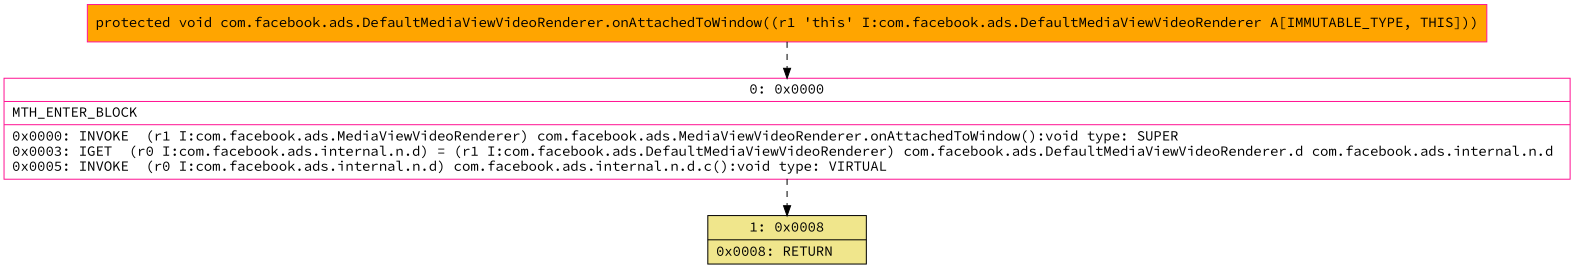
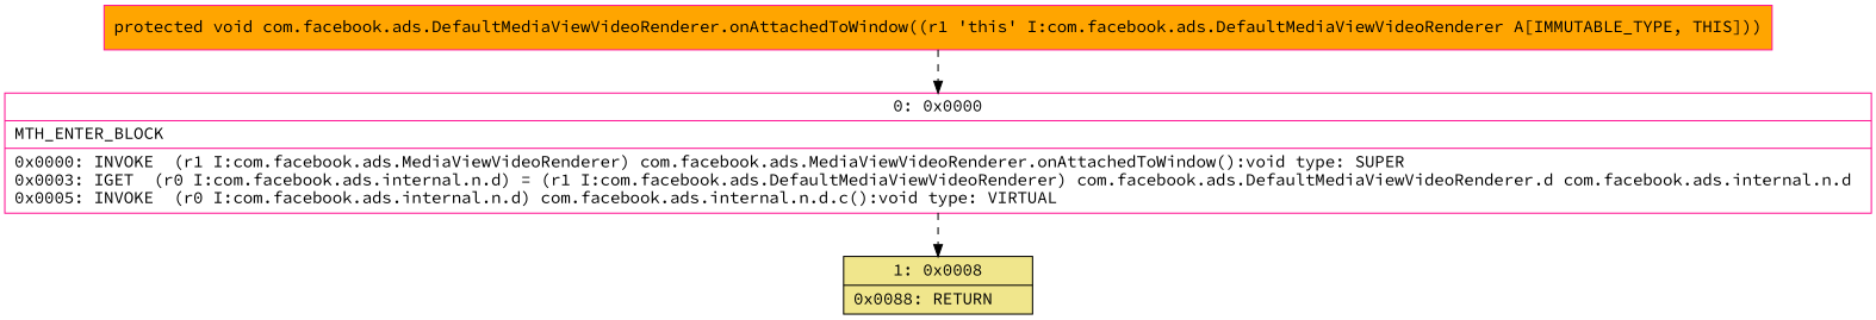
  digraph {
    fontname="Source Code Pro"
    node [shape=record style=filled color=deeppink fontname="Source Code Pro"]
    edge [style=dashed fontname="Source Code Pro"]
    n1 [label="{0\:\ 0x0000|MTH_ENTER_BLOCK\l|0x0000: INVOKE  (r1 I:com.facebook.ads.MediaViewVideoRenderer) com.facebook.ads.MediaViewVideoRenderer.onAttachedToWindow():void type: SUPER \l0x0003: IGET  (r0 I:com.facebook.ads.internal.n.d) = (r1 I:com.facebook.ads.DefaultMediaViewVideoRenderer) com.facebook.ads.DefaultMediaViewVideoRenderer.d com.facebook.ads.internal.n.d \l0x0005: INVOKE  (r0 I:com.facebook.ads.internal.n.d) com.facebook.ads.internal.n.d.c():void type: VIRTUAL \l}" fillcolor=white]
-   n2 [label="{1\:\ 0x0008|0x0008: RETURN   \l}" fillcolor=khaki color=black]
+   n2 [label="{1\:\ 0x0008|0x0088: RETURN   \l}" fillcolor=khaki color=black]
    n3 [label="{protected void com.facebook.ads.DefaultMediaViewVideoRenderer.onAttachedToWindow((r1 'this' I:com.facebook.ads.DefaultMediaViewVideoRenderer A[IMMUTABLE_TYPE, THIS])) }" fillcolor=orange]
    n1 -> n2
    n3 -> n1
  }
